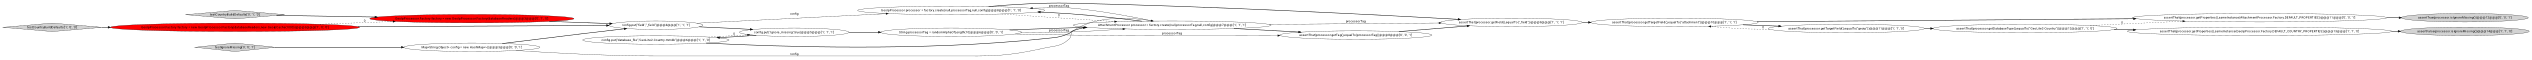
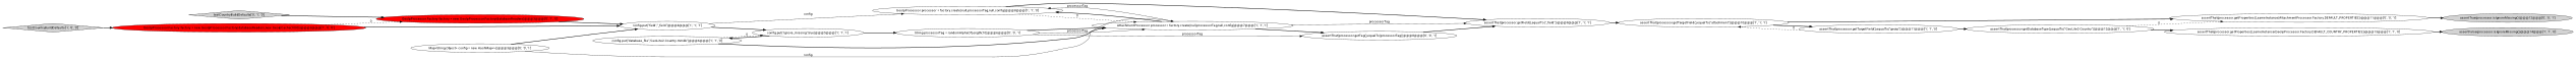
  digraph {
    rankdir=LR
    fontname=Roboto
    node [fillcolor=white shape=ellipse style=filled fontname=Roboto]
    edge [style=bold fontname=Roboto]
    n1 [label="assertThat(processor.getTag(),equalTo(processorTag))@@@8@@@['0', '0', '1']"]
    n2 [label="assertThat(processor.getField(),equalTo(\"_field\"))@@@9@@@['1', '1', '1']"]
    n3 [label="config.put(\"field\",\"_field\")@@@4@@@['1', '1', '1']"]
    n4 [label="GeoIpProcessor processor = factory.create(null,processorTag,null,config)@@@8@@@['1', '1', '0']"]
    n5 [label="config.put(\"ignore_missing\",true)@@@5@@@['1', '1', '1']"]
    n6 [fillcolor=lightgray label="testCountryBuildDefaults['0', '1', '0']" shape=diamond]
    n7 [fillcolor=red label="GeoIpProcessor.Factory factory = new GeoIpProcessor.Factory(databaseReaders)@@@3@@@['0', '1', '0']"]
    n8 [label="config.put(\"database_file\",\"GeoLite2-Country.mmdb\")@@@6@@@['1', '1', '0']"]
    n9 [label="AttachmentProcessor processor = factory.create(null,processorTag,null,config)@@@7@@@['1', '1', '1']"]
    n10 [fillcolor=lightgray label="assertFalse(processor.isIgnoreMissing())@@@14@@@['1', '1', '0']"]
    n11 [label="assertThat(processor.getProperties(),sameInstance(AttachmentProcessor.Factory.DEFAULT_PROPERTIES))@@@11@@@['0', '0', '1']"]
    n12 [fillcolor=lightgray label="assertTrue(processor.isIgnoreMissing())@@@12@@@['0', '0', '1']"]
    n13 [label="assertThat(processor.getTargetField(),equalTo(\"geoip\"))@@@11@@@['1', '1', '0']"]
    n14 [label="assertThat(processor.getTargetField(),equalTo(\"attachment\"))@@@10@@@['1', '1', '1']"]
    n15 [label="assertThat(processor.getDatabaseType(),equalTo(\"GeoLite2-Country\"))@@@12@@@['1', '1', '0']"]
    n16 [fillcolor=red label="GeoIpProcessor.Factory factory = new GeoIpProcessor.Factory(databaseReaders,new GeoIpCache(1000))@@@3@@@['1', '0', '0']"]
    n17 [fillcolor=lightgray label="testCountryBuildDefaults['1', '0', '0']" shape=diamond]
    n18 [label="assertThat(processor.getProperties(),sameInstance(GeoIpProcessor.Factory.DEFAULT_COUNTRY_PROPERTIES))@@@13@@@['1', '1', '0']"]
    n19 [label="String processorTag = randomAlphaOfLength(10)@@@6@@@['0', '0', '1']"]
    n20 [label="Map<String,Object> config = new HashMap<>()@@@3@@@['0', '0', '1']"]
-   n21 [fillcolor=lightgray label="testIgnoreMissing['0', '0', '1']" shape=diamond]
    n1 -> n2
    n2 -> n14
    n3 -> n4 [label=config style=solid]
    n3 -> n5
    n4 -> n2
    n4 -> n9 [label=0 style=dashed]
    n5 -> n8
    n5 -> n19
    n6 -> n7
    n7 -> n3
    n8 -> n5 [label=0 style=dashed]
    n8 -> n9
    n9 -> n1
    n9 -> n2 [label=processorTag style=solid]
    n9 -> n4 [label=processorTag style=solid]
    n9 -> n4
    n11 -> n12
    n13 -> n14 [label=0 style=dashed]
    n13 -> n15
    n14 -> n11
    n14 -> n13
    n15 -> n11 [label=0 style=dashed]
    n15 -> n18
    n16 -> n3
    n16 -> n7 [label=0 style=dashed]
    n17 -> n16
    n18 -> n10
    n19 -> n1 [label=processorTag style=solid]
    n19 -> n9 [label=processorTag style=solid]
    n19 -> n9
    n20 -> n3
    n20 -> n9 [label=config style=solid]
-   n21 -> n20
  }
